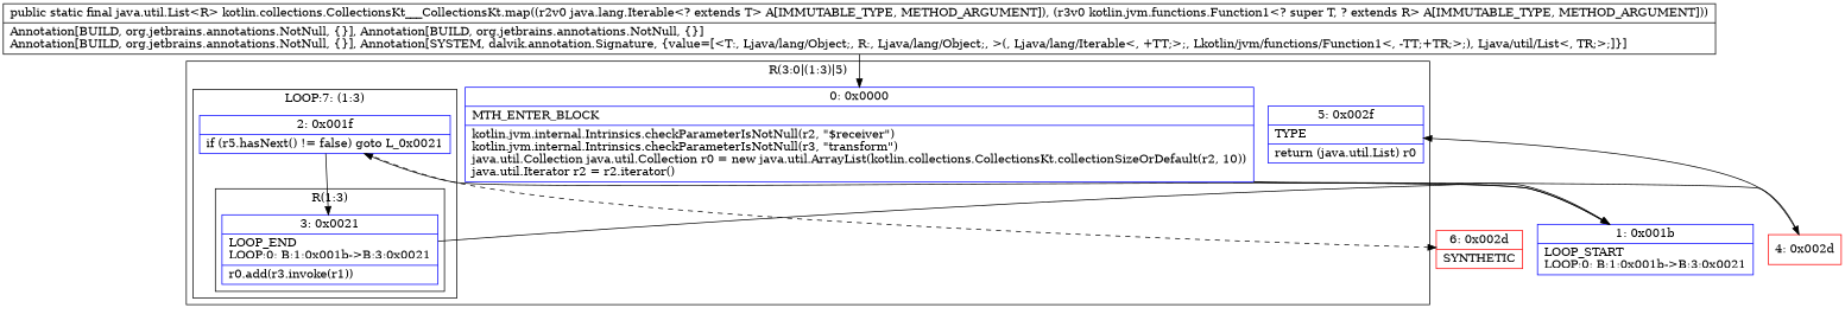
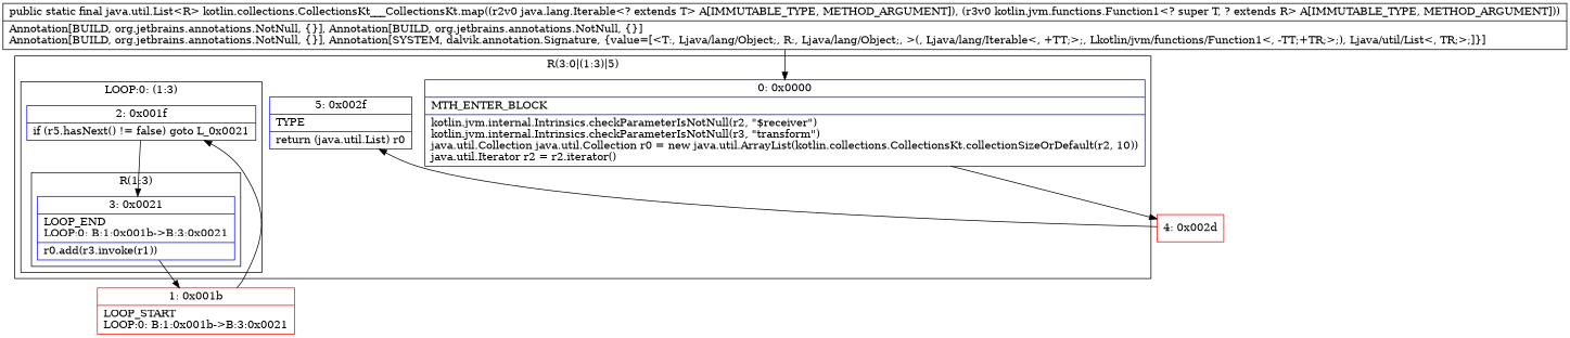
  digraph {
    node [color=blue shape=record]
    n1 [label="{3\:\ 0x0021|LOOP_END\lLOOP:0: B:1:0x001b\-\>B:3:0x0021\l|r0.add(r3.invoke(r1))\l}"]
    n2 [label="{2\:\ 0x001f|if (r5.hasNext() != false) goto L_0x0021\l}"]
    n3 [label="{0\:\ 0x0000|MTH_ENTER_BLOCK\l|kotlin.jvm.internal.Intrinsics.checkParameterIsNotNull(r2, \"$receiver\")\lkotlin.jvm.internal.Intrinsics.checkParameterIsNotNull(r3, \"transform\")\ljava.util.Collection java.util.Collection r0 = new java.util.ArrayList(kotlin.collections.CollectionsKt.collectionSizeOrDefault(r2, 10))\ljava.util.Iterator r2 = r2.iterator()\l}"]
    n4 [label="{5\:\ 0x002f|TYPE\l|return (java.util.List) r0\l}"]
-   n5 [label="{1\:\ 0x001b|LOOP_START\lLOOP:0: B:1:0x001b\-\>B:3:0x0021\l}"]
-   n6 [color=red label="{6\:\ 0x002d|SYNTHETIC\l}"]
+   n5 [color=red label="{1\:\ 0x001b|LOOP_START\lLOOP:0: B:1:0x001b\-\>B:3:0x0021\l}"]
    n7 [color=red label="{4\:\ 0x002d}"]
    n8 [label="{public static final java.util.List\<R\> kotlin.collections.CollectionsKt___CollectionsKt.map((r2v0 java.lang.Iterable\<? extends T\> A[IMMUTABLE_TYPE, METHOD_ARGUMENT]), (r3v0 kotlin.jvm.functions.Function1\<? super T, ? extends R\> A[IMMUTABLE_TYPE, METHOD_ARGUMENT]))  | Annotation[BUILD, org.jetbrains.annotations.NotNull, \{\}], Annotation[BUILD, org.jetbrains.annotations.NotNull, \{\}]\lAnnotation[BUILD, org.jetbrains.annotations.NotNull, \{\}], Annotation[SYSTEM, dalvik.annotation.Signature, \{value=[\<T:, Ljava\/lang\/Object;, R:, Ljava\/lang\/Object;, \>(, Ljava\/lang\/Iterable\<, +TT;\>;, Lkotlin\/jvm\/functions\/Function1\<, \-TT;+TR;\>;), Ljava\/util\/List\<, TR;\>;]\}]\l}" color=""]
    subgraph cluster_1 {
      label="R(3:0|(1:3)|5)"
      n3
      n4
      subgraph cluster_2 {
-       label="LOOP:7: (1:3)"
+       label="LOOP:0: (1:3)"
        n2
        subgraph cluster_3 {
          label="R(1:3)"
          n1
        }
      }
    }
    n1 -> n5
    n2 -> n1
-   n2 -> n6 [style=dashed]
-   n3 -> n5
    n3 -> n7
    n5 -> n2
    n7 -> n4
    n8 -> n3
  }
